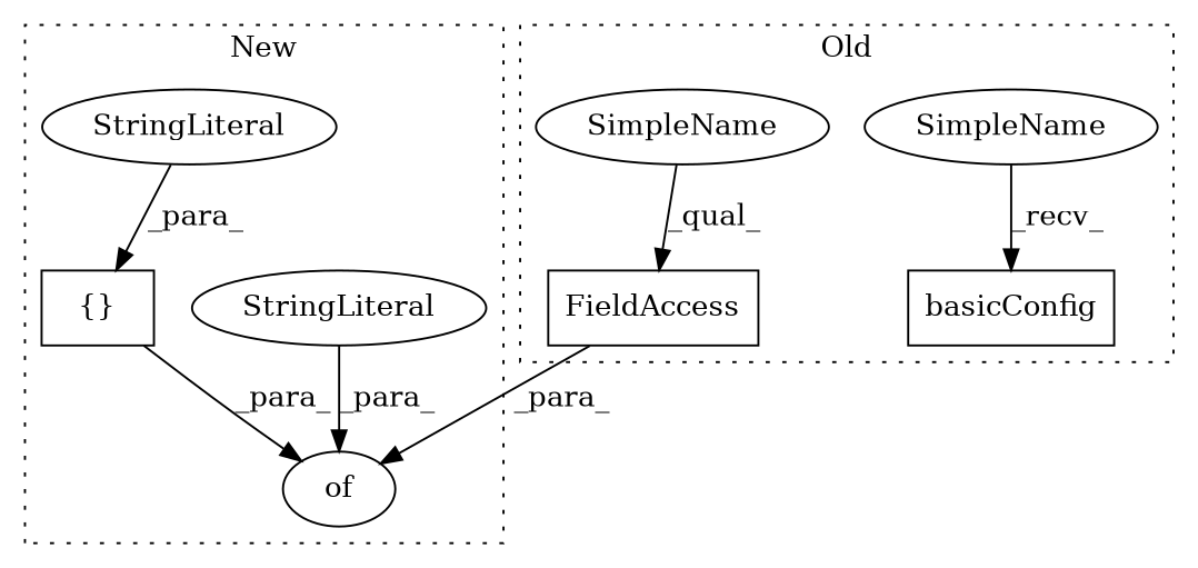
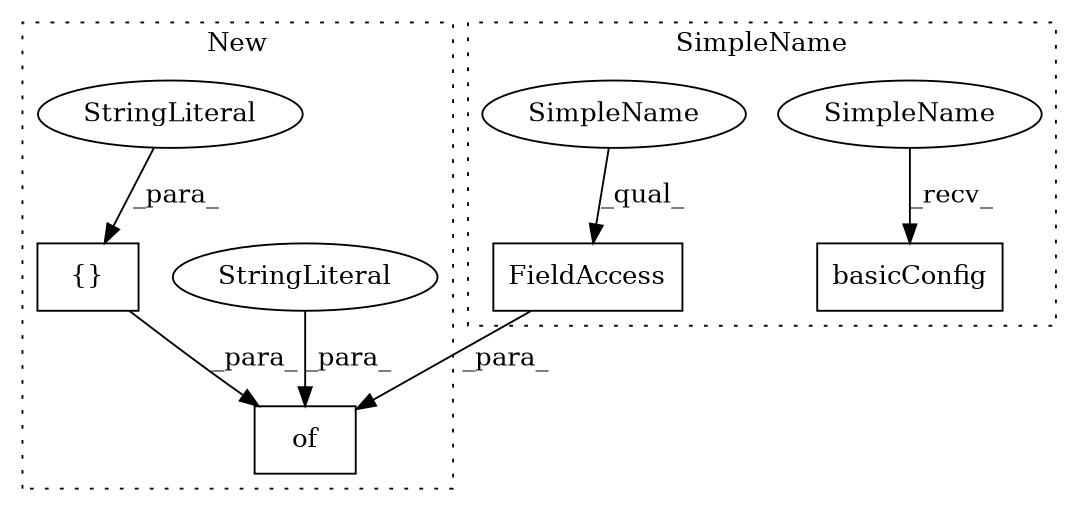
  digraph {
    node [a=32 l=7 s=295 shape=box]
    n1 [l="12,1" label=basicConfig s="283,308"]
    n2 [a=22 l=13 label=FieldAccess]
    n3 [a=42 label=SimpleName s=275 shape=ellipse]
    n4 [a=42 label=SimpleName shape=ellipse]
-   n5 [l="3,1" label=of s="1140,1294" shape=ellipse]
+   n5 [l="3,1" label=of s="1140,1294"]
    n6 [a=45 l=9 label=StringLiteral s=1157 shape=ellipse]
    n7 [a=4 l="1,1" label="{}" s="1256,1293"]
    n8 [a=45 l=8 label=StringLiteral s=1285 shape=ellipse]
    subgraph cluster_1 {
-     label=Old
+     label=SimpleName
      style=dotted
      n1
      n2
      n3
      n4
    }
    subgraph cluster_2 {
      label=New
      style=dotted
      n5
      n6
      n7
      n8
    }
    n2 -> n5 [label=_para_]
    n3 -> n1 [label=_recv_]
    n4 -> n2 [label=_qual_]
    n6 -> n5 [label=_para_]
    n7 -> n5 [label=_para_]
    n8 -> n7 [label=_para_]
  }
